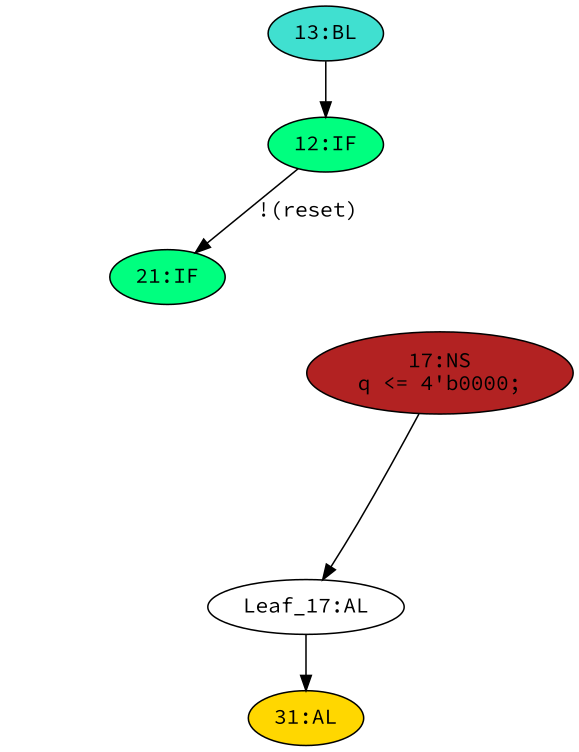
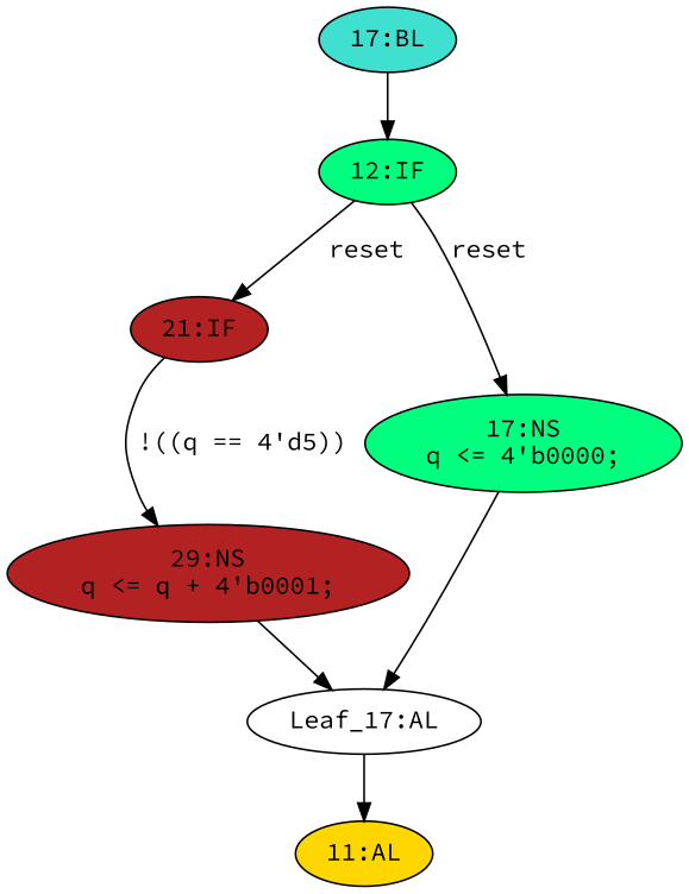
  strict digraph {
    fontname="Source Code Pro"
    node [fontname="Source Code Pro" fillcolor=springgreen statements="[]" style=filled typ=IfStatement]
    edge [fontname="Source Code Pro" cond="[]" lineno=None]
    n1 [def_var="['q']" label="Leaf_17:AL" fillcolor="" statements="" style="" typ=""]
-   n2 [ast="<pyverilog.vparser.ast.Always object at 0x7f8b36775e10>" clk_sens=True fillcolor=gold label="31:AL" sens="['clk', 'reset']" typ=Always use_var="['q', 'reset']"]
-   n3 [ast="<pyverilog.vparser.ast.Block object at 0x7f8b367750d0>" fillcolor=turquoise label="13:BL" typ=Block]
+   n2 [ast="<pyverilog.vparser.ast.Always object at 0x7f8b36775e10>" clk_sens=True fillcolor=gold label="11:AL" sens="['clk', 'reset']" typ=Always use_var="['q', 'reset']"]
+   n3 [ast="<pyverilog.vparser.ast.Block object at 0x7f8b367750d0>" fillcolor=turquoise label="17:BL" typ=Block]
    n4 [ast="<pyverilog.vparser.ast.IfStatement object at 0x7f8b366f7390>" label="12:IF"]
-   n5 [ast="<pyverilog.vparser.ast.IfStatement object at 0x7f8b366e3210>" label="21:IF"]
-   n6 [ast="<pyverilog.vparser.ast.NonblockingSubstitution object at 0x7f8b36696910>" fillcolor=firebrick label="17:NS\nq <= 4'b0000;" statements="[<pyverilog.vparser.ast.NonblockingSubstitution object at 0x7f8b36696910>]" typ=NonblockingSubstitution]
+   n5 [ast="<pyverilog.vparser.ast.IfStatement object at 0x7f8b366e3210>" fillcolor=firebrick label="21:IF"]
+   n6 [ast="<pyverilog.vparser.ast.NonblockingSubstitution object at 0x7f8b36696910>" label="17:NS\nq <= 4'b0000;" statements="[<pyverilog.vparser.ast.NonblockingSubstitution object at 0x7f8b36696910>]" typ=NonblockingSubstitution]
+   n7 [ast="<pyverilog.vparser.ast.NonblockingSubstitution object at 0x7f8b366f1150>" fillcolor=firebrick label="29:NS\nq <= q + 4'b0001;" statements="[<pyverilog.vparser.ast.NonblockingSubstitution object at 0x7f8b366f1150>]" typ=NonblockingSubstitution]
    n1 -> n2 [cond="" lineno=""]
    n3 -> n4
-   n4 -> n5 [cond="['reset']" label="!(reset)" lineno=15]
+   n4 -> n5 [cond="['reset']" label=reset lineno=15]
+   n4 -> n6 [cond="['reset']" label=reset lineno=15]
+   n5 -> n7 [cond="['q']" label="!((q == 4'd5))" lineno=21]
    n6 -> n1
+   n7 -> n1
  }
